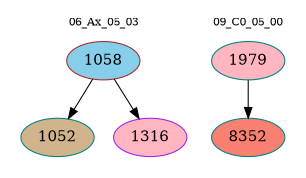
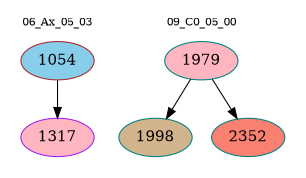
  digraph {
    node [color=teal fillcolor=tan style=filled]
    edge [color=black]
-   n1 [color=brown fillcolor=skyblue label=1058]
-   n2 [label=1052]
-   n3 [color=purple fillcolor=lightpink label=1316]
+   n1 [color=brown fillcolor=skyblue label=1054]
+   n3 [color=purple fillcolor=lightpink label=1317]
    n4 [fillcolor=lightpink label=1979]
-   n6 [fillcolor=salmon label=8352]
+   n5 [label=1998]
+   n6 [fillcolor=salmon label=2352]
    subgraph cluster_1 {
      color=white
      fontsize=10
      label="06_Ax_05_03"
      n1
-     n2
      n3
    }
    subgraph cluster_2 {
      color=white
      fontsize=10
      label="09_C0_05_00"
      n4
+     n5
      n6
    }
-   n1 -> n2
    n1 -> n3
+   n4 -> n5
    n4 -> n6
  }
